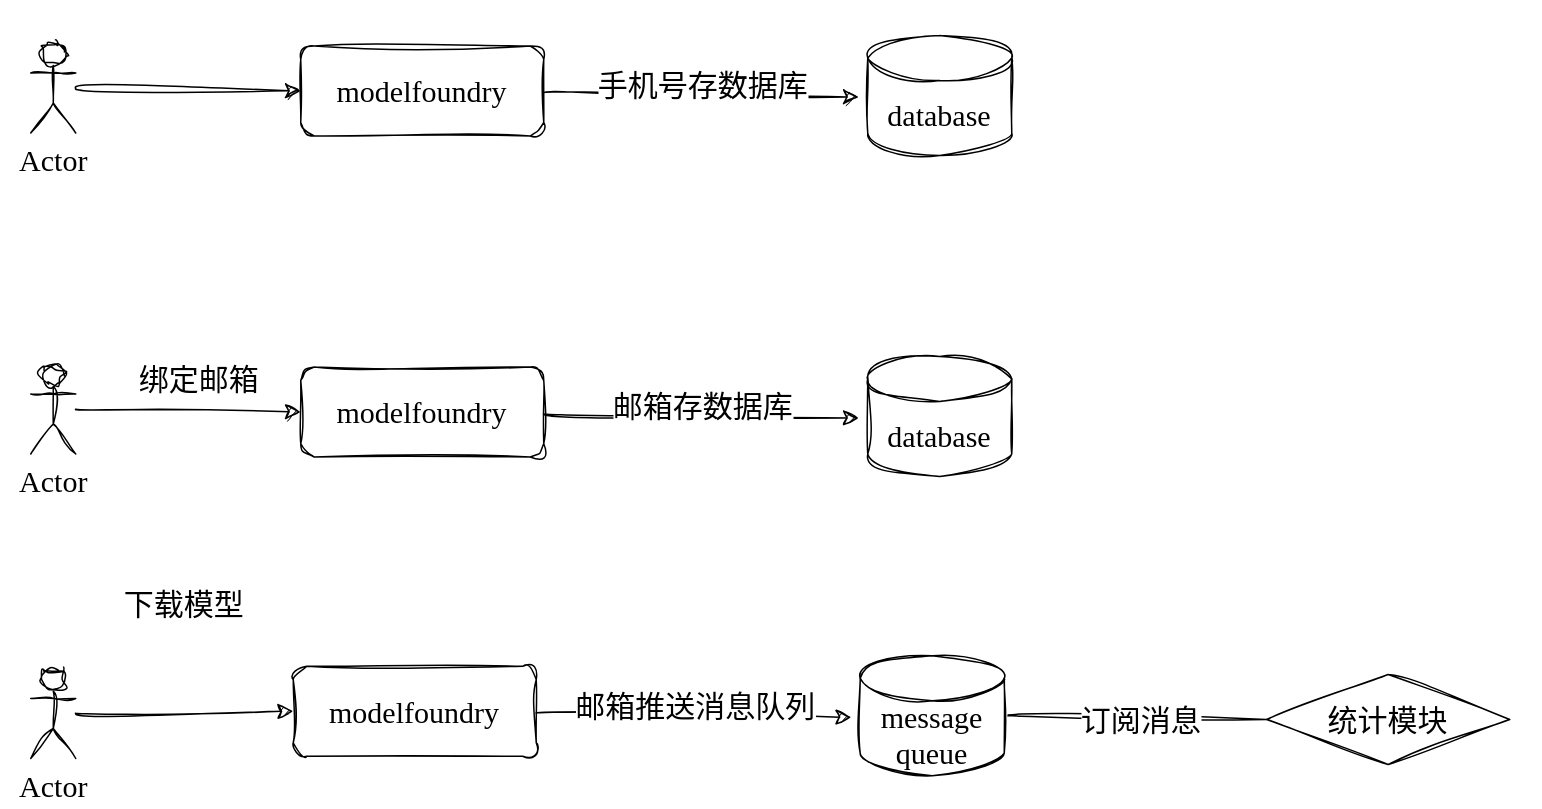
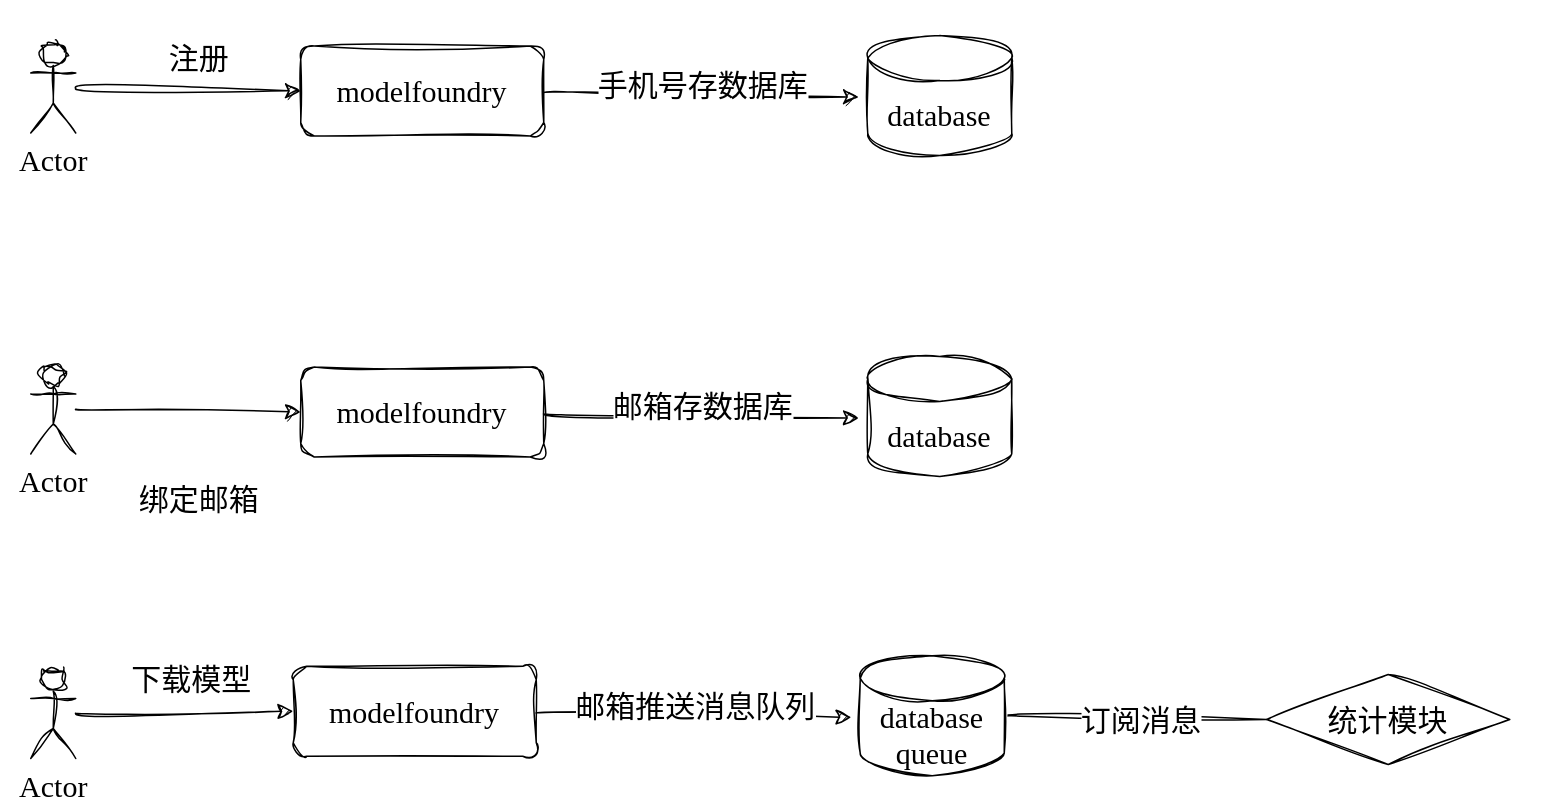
  <mxCell id="0" />
  <mxCell id="1" parent="0" />
  <mxCell id="2" style="edgeStyle=none;curved=1;rounded=0;sketch=1;hachureGap=4;jiggle=2;curveFitting=1;orthogonalLoop=1;jettySize=auto;html=1;entryX=0;entryY=0.5;entryDx=0;entryDy=0;fontFamily=Architects Daughter;fontSource=https%3A%2F%2Ffonts.googleapis.com%2Fcss%3Ffamily%3DArchitects%2BDaughter;fontSize=16;startSize=8;endSize=8;" edge="1" parent="1" source="3" target="4"><mxGeometry relative="1" as="geometry" /></mxCell>
  <mxCell id="3" value="Actor" style="shape=umlActor;verticalLabelPosition=bottom;verticalAlign=top;html=1;outlineConnect=0;sketch=1;hachureGap=4;jiggle=2;curveFitting=1;fontFamily=Architects Daughter;fontSource=https%3A%2F%2Ffonts.googleapis.com%2Fcss%3Ffamily%3DArchitects%2BDaughter;fontSize=20;" vertex="1" parent="1"><mxGeometry x="20" y="28" width="30" height="60" as="geometry" /></mxCell>
  <mxCell id="4" value="modelfoundry" style="rounded=1;whiteSpace=wrap;html=1;sketch=1;hachureGap=4;jiggle=2;curveFitting=1;fontFamily=Architects Daughter;fontSource=https%3A%2F%2Ffonts.googleapis.com%2Fcss%3Ffamily%3DArchitects%2BDaughter;fontSize=20;" vertex="1" parent="1"><mxGeometry x="200" y="30" width="162" height="60" as="geometry" /></mxCell>
+ <mxCell id="5" value="注册" style="text;html=1;align=center;verticalAlign=middle;resizable=0;points=[];autosize=1;strokeColor=none;fillColor=none;fontSize=20;fontFamily=Architects Daughter;" vertex="1" parent="1"><mxGeometry x="103" y="20" width="58" height="36" as="geometry" /></mxCell>
  <mxCell id="6" value="database" style="shape=cylinder3;whiteSpace=wrap;html=1;boundedLbl=1;backgroundOutline=1;size=15;sketch=1;hachureGap=4;jiggle=2;curveFitting=1;fontFamily=Architects Daughter;fontSource=https%3A%2F%2Ffonts.googleapis.com%2Fcss%3Ffamily%3DArchitects%2BDaughter;fontSize=20;" vertex="1" parent="1"><mxGeometry x="578" y="23" width="96" height="80" as="geometry" /></mxCell>
  <mxCell id="7" style="edgeStyle=none;curved=1;rounded=0;sketch=1;hachureGap=4;jiggle=2;curveFitting=1;orthogonalLoop=1;jettySize=auto;html=1;entryX=-0.062;entryY=0.513;entryDx=0;entryDy=0;entryPerimeter=0;fontFamily=Architects Daughter;fontSource=https%3A%2F%2Ffonts.googleapis.com%2Fcss%3Ffamily%3DArchitects%2BDaughter;fontSize=16;startSize=8;endSize=8;" edge="1" parent="1" source="4" target="6"><mxGeometry relative="1" as="geometry" /></mxCell>
  <mxCell id="8" value="手机号存数据库" style="edgeLabel;html=1;align=center;verticalAlign=middle;resizable=0;points=[];fontSize=20;fontFamily=Architects Daughter;" vertex="1" connectable="0" parent="7"><mxGeometry x="0.095" y="5" relative="1" as="geometry"><mxPoint x="-10" y="-2" as="offset" /></mxGeometry></mxCell>
  <mxCell id="9" style="edgeStyle=none;curved=1;rounded=0;sketch=1;hachureGap=4;jiggle=2;curveFitting=1;orthogonalLoop=1;jettySize=auto;html=1;entryX=0;entryY=0.5;entryDx=0;entryDy=0;fontFamily=Architects Daughter;fontSource=https%3A%2F%2Ffonts.googleapis.com%2Fcss%3Ffamily%3DArchitects%2BDaughter;fontSize=16;startSize=8;endSize=8;" edge="1" parent="1" source="10" target="11"><mxGeometry relative="1" as="geometry" /></mxCell>
  <mxCell id="10" value="Actor" style="shape=umlActor;verticalLabelPosition=bottom;verticalAlign=top;html=1;outlineConnect=0;sketch=1;hachureGap=4;jiggle=2;curveFitting=1;fontFamily=Architects Daughter;fontSource=https%3A%2F%2Ffonts.googleapis.com%2Fcss%3Ffamily%3DArchitects%2BDaughter;fontSize=20;" vertex="1" parent="1"><mxGeometry x="20" y="445" width="30" height="60" as="geometry" /></mxCell>
  <mxCell id="11" value="modelfoundry" style="rounded=1;whiteSpace=wrap;html=1;sketch=1;hachureGap=4;jiggle=2;curveFitting=1;fontFamily=Architects Daughter;fontSource=https%3A%2F%2Ffonts.googleapis.com%2Fcss%3Ffamily%3DArchitects%2BDaughter;fontSize=20;" vertex="1" parent="1"><mxGeometry x="195" y="443.5" width="162" height="60" as="geometry" /></mxCell>
- <mxCell id="12" value="下载模型" style="text;html=1;align=center;verticalAlign=middle;resizable=0;points=[];autosize=1;strokeColor=none;fillColor=none;fontSize=20;fontFamily=Architects Daughter;" vertex="1" parent="1"><mxGeometry x="73" y="383.5" width="98" height="36" as="geometry" /></mxCell>
+ <mxCell id="12" value="下载模型" style="text;html=1;align=center;verticalAlign=middle;resizable=0;points=[];autosize=1;strokeColor=none;fillColor=none;fontSize=20;fontFamily=Architects Daughter;" vertex="1" parent="1"><mxGeometry x="78" y="433.5" width="98" height="36" as="geometry" /></mxCell>
  <mxCell id="13" style="edgeStyle=none;curved=1;rounded=0;sketch=1;hachureGap=4;jiggle=2;curveFitting=1;orthogonalLoop=1;jettySize=auto;html=1;entryX=0;entryY=0.5;entryDx=0;entryDy=0;fontFamily=Architects Daughter;fontSource=https%3A%2F%2Ffonts.googleapis.com%2Fcss%3Ffamily%3DArchitects%2BDaughter;fontSize=16;startSize=8;endSize=8;endArrow=none;" edge="1" parent="1" source="15" target="18"><mxGeometry relative="1" as="geometry" /></mxCell>
  <mxCell id="14" value="订阅消息" style="edgeLabel;html=1;align=center;verticalAlign=middle;resizable=0;points=[];fontSize=20;fontFamily=Architects Daughter;" vertex="1" connectable="0" parent="13"><mxGeometry x="0.044" relative="1" as="geometry"><mxPoint as="offset" /></mxGeometry></mxCell>
- <mxCell id="15" value="message queue" style="shape=cylinder3;whiteSpace=wrap;html=1;boundedLbl=1;backgroundOutline=1;size=15;sketch=1;hachureGap=4;jiggle=2;curveFitting=1;fontFamily=Architects Daughter;fontSource=https%3A%2F%2Ffonts.googleapis.com%2Fcss%3Ffamily%3DArchitects%2BDaughter;fontSize=20;" vertex="1" parent="1"><mxGeometry x="573" y="436.5" width="96" height="80" as="geometry" /></mxCell>
+ <mxCell id="15" value="database queue" style="shape=cylinder3;whiteSpace=wrap;html=1;boundedLbl=1;backgroundOutline=1;size=15;sketch=1;hachureGap=4;jiggle=2;curveFitting=1;fontFamily=Architects Daughter;fontSource=https%3A%2F%2Ffonts.googleapis.com%2Fcss%3Ffamily%3DArchitects%2BDaughter;fontSize=20;" vertex="1" parent="1"><mxGeometry x="573" y="436.5" width="96" height="80" as="geometry" /></mxCell>
  <mxCell id="16" style="edgeStyle=none;curved=1;rounded=0;sketch=1;hachureGap=4;jiggle=2;curveFitting=1;orthogonalLoop=1;jettySize=auto;html=1;entryX=-0.062;entryY=0.513;entryDx=0;entryDy=0;entryPerimeter=0;fontFamily=Architects Daughter;fontSource=https%3A%2F%2Ffonts.googleapis.com%2Fcss%3Ffamily%3DArchitects%2BDaughter;fontSize=16;startSize=8;endSize=8;" edge="1" parent="1" source="11" target="15"><mxGeometry relative="1" as="geometry" /></mxCell>
  <mxCell id="17" value="邮箱推送消息队列" style="edgeLabel;html=1;align=center;verticalAlign=middle;resizable=0;points=[];fontSize=20;fontFamily=Architects Daughter;" vertex="1" connectable="0" parent="16"><mxGeometry x="0.095" y="5" relative="1" as="geometry"><mxPoint x="-10" y="-2" as="offset" /></mxGeometry></mxCell>
  <mxCell id="18" value="统计模块" style="rhombus;whiteSpace=wrap;html=1;sketch=1;hachureGap=4;jiggle=2;curveFitting=1;fontFamily=Architects Daughter;fontSource=https%3A%2F%2Ffonts.googleapis.com%2Fcss%3Ffamily%3DArchitects%2BDaughter;fontSize=20;" vertex="1" parent="1"><mxGeometry x="844" y="449" width="162" height="60" as="geometry" /></mxCell>
  <mxCell id="19" style="edgeStyle=none;curved=1;rounded=0;sketch=1;hachureGap=4;jiggle=2;curveFitting=1;orthogonalLoop=1;jettySize=auto;html=1;entryX=0;entryY=0.5;entryDx=0;entryDy=0;fontFamily=Architects Daughter;fontSource=https%3A%2F%2Ffonts.googleapis.com%2Fcss%3Ffamily%3DArchitects%2BDaughter;fontSize=16;startSize=8;endSize=8;" edge="1" parent="1" source="20" target="21"><mxGeometry relative="1" as="geometry" /></mxCell>
  <mxCell id="20" value="Actor" style="shape=umlActor;verticalLabelPosition=bottom;verticalAlign=top;html=1;outlineConnect=0;sketch=1;hachureGap=4;jiggle=2;curveFitting=1;fontFamily=Architects Daughter;fontSource=https%3A%2F%2Ffonts.googleapis.com%2Fcss%3Ffamily%3DArchitects%2BDaughter;fontSize=20;" vertex="1" parent="1"><mxGeometry x="20" y="242" width="30" height="60" as="geometry" /></mxCell>
  <mxCell id="21" value="modelfoundry" style="rounded=1;whiteSpace=wrap;html=1;sketch=1;hachureGap=4;jiggle=2;curveFitting=1;fontFamily=Architects Daughter;fontSource=https%3A%2F%2Ffonts.googleapis.com%2Fcss%3Ffamily%3DArchitects%2BDaughter;fontSize=20;" vertex="1" parent="1"><mxGeometry x="200" y="244" width="162" height="60" as="geometry" /></mxCell>
- <mxCell id="22" value="绑定邮箱" style="text;html=1;align=center;verticalAlign=middle;resizable=0;points=[];autosize=1;strokeColor=none;fillColor=none;fontSize=20;fontFamily=Architects Daughter;" vertex="1" parent="1"><mxGeometry x="83" y="234" width="98" height="36" as="geometry" /></mxCell>
+ <mxCell id="22" value="绑定邮箱" style="text;html=1;align=center;verticalAlign=middle;resizable=0;points=[];autosize=1;strokeColor=none;fillColor=none;fontSize=20;fontFamily=Architects Daughter;" vertex="1" parent="1"><mxGeometry x="83" y="314" width="98" height="36" as="geometry" /></mxCell>
  <mxCell id="23" value="database" style="shape=cylinder3;whiteSpace=wrap;html=1;boundedLbl=1;backgroundOutline=1;size=15;sketch=1;hachureGap=4;jiggle=2;curveFitting=1;fontFamily=Architects Daughter;fontSource=https%3A%2F%2Ffonts.googleapis.com%2Fcss%3Ffamily%3DArchitects%2BDaughter;fontSize=20;" vertex="1" parent="1"><mxGeometry x="578" y="237" width="96" height="80" as="geometry" /></mxCell>
  <mxCell id="24" style="edgeStyle=none;curved=1;rounded=0;sketch=1;hachureGap=4;jiggle=2;curveFitting=1;orthogonalLoop=1;jettySize=auto;html=1;entryX=-0.062;entryY=0.513;entryDx=0;entryDy=0;entryPerimeter=0;fontFamily=Architects Daughter;fontSource=https%3A%2F%2Ffonts.googleapis.com%2Fcss%3Ffamily%3DArchitects%2BDaughter;fontSize=16;startSize=8;endSize=8;" edge="1" parent="1" source="21" target="23"><mxGeometry relative="1" as="geometry" /></mxCell>
  <mxCell id="25" value="邮箱存数据库" style="edgeLabel;html=1;align=center;verticalAlign=middle;resizable=0;points=[];fontSize=20;fontFamily=Architects Daughter;" vertex="1" connectable="0" parent="24"><mxGeometry x="0.095" y="5" relative="1" as="geometry"><mxPoint x="-10" y="-2" as="offset" /></mxGeometry></mxCell>
